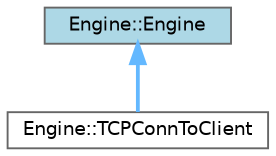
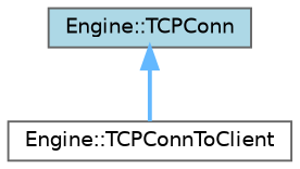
  digraph {
    node [color=gray40 fontname=Helvetica fontsize=10 shape=box style=filled]
    n1 [fillcolor=white fontcolor=black height=0.2 label="Engine::TCPConnToClient" width=0.4]
-   n2 [fillcolor=lightblue height=0.2 label="Engine::Engine" width=0.4]
+   n2 [fillcolor=lightblue height=0.2 label="Engine::TCPConn" width=0.4]
    n2 -> n1 [color=steelblue1 dir=back fontname=Helvetica fontsize=10 labelfontname=Helvetica labelfontsize=10 style=bold]
  }
